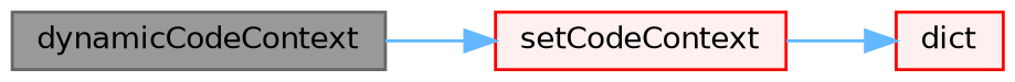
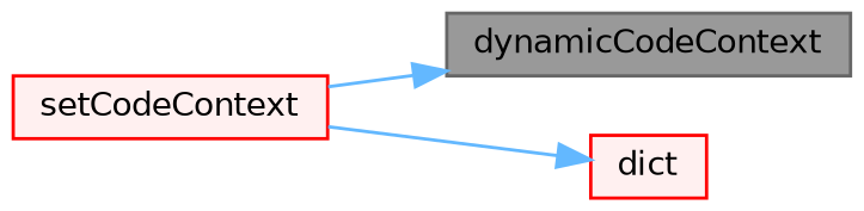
  digraph {
    rankdir=LR
    node [color=red fillcolor="#FFF0F0" fontname=Helvetica fontsize=10 shape=box style=filled]
    edge [color=steelblue1 fontname=Helvetica fontsize=10 labelfontname=Helvetica labelfontsize=10 style=solid]
    n1 [color=gray40 fillcolor=grey60 fontcolor=black height=0.2 label=dynamicCodeContext width=0.4]
    n2 [height=0.2 label=setCodeContext width=0.4]
    n3 [height=0.2 label=dict width=0.4]
-   n1 -> n2
+   n2 -> n1
    n2 -> n3
  }
